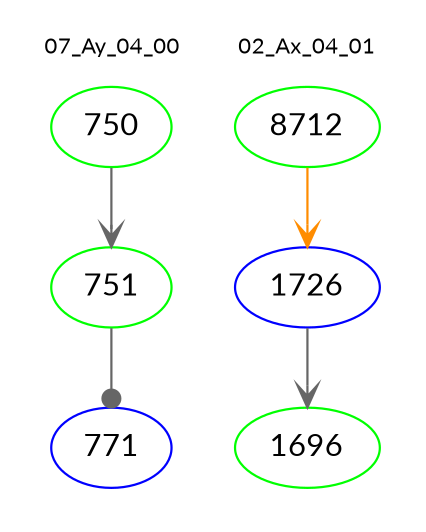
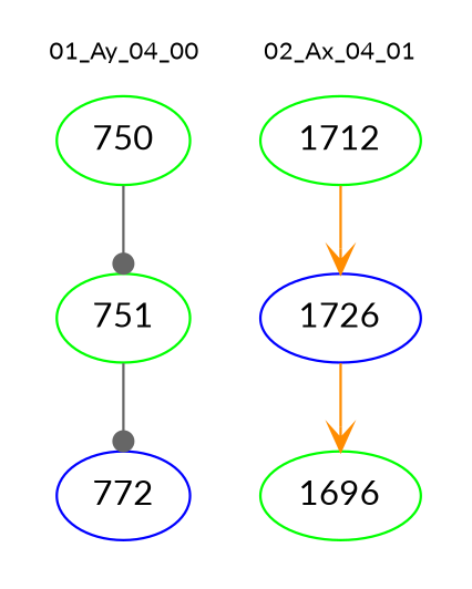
  digraph {
    fontname=Lato
    node [color=green fontname=Lato]
    edge [arrowhead=dot color=gray40 fontname=Lato]
    n1 [label=750]
    n2 [label=751]
-   n3 [color=blue label=771]
-   n4 [label=8712]
+   n3 [color=blue label=772]
+   n4 [label=1712]
    n5 [color=blue label=1726]
    n6 [label=1696]
    subgraph cluster_1 {
      color=white
      fontsize=10
-     label="07_Ay_04_00"
+     label="01_Ay_04_00"
      n1
      n2
      n3
    }
    subgraph cluster_2 {
      color=white
      fontsize=10
      label="02_Ax_04_01"
      n4
      n5
      n6
    }
-   n1 -> n2 [arrowhead=vee]
+   n1 -> n2
    n2 -> n3
    n4 -> n5 [arrowhead=vee color=darkorange]
-   n5 -> n6 [arrowhead=vee]
+   n5 -> n6 [arrowhead=vee color=darkorange]
  }
